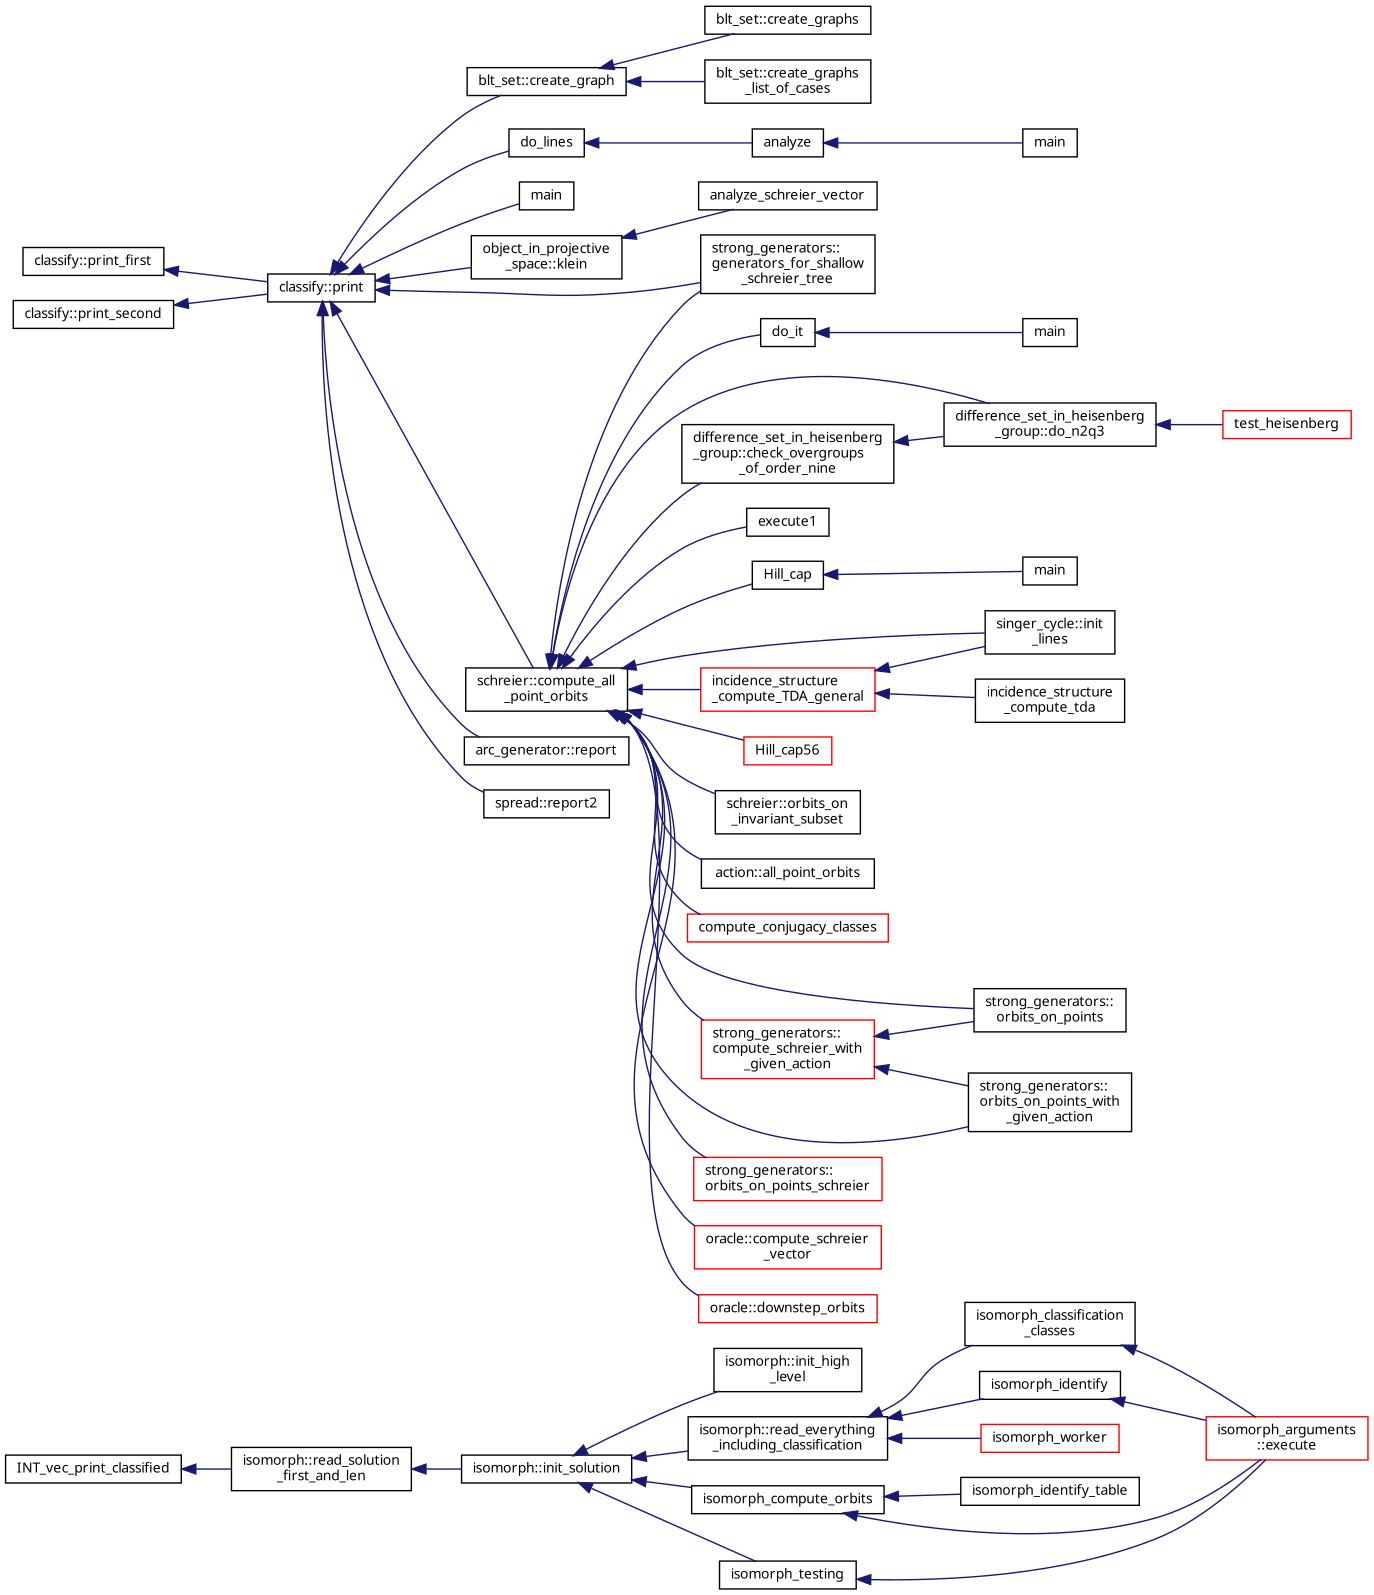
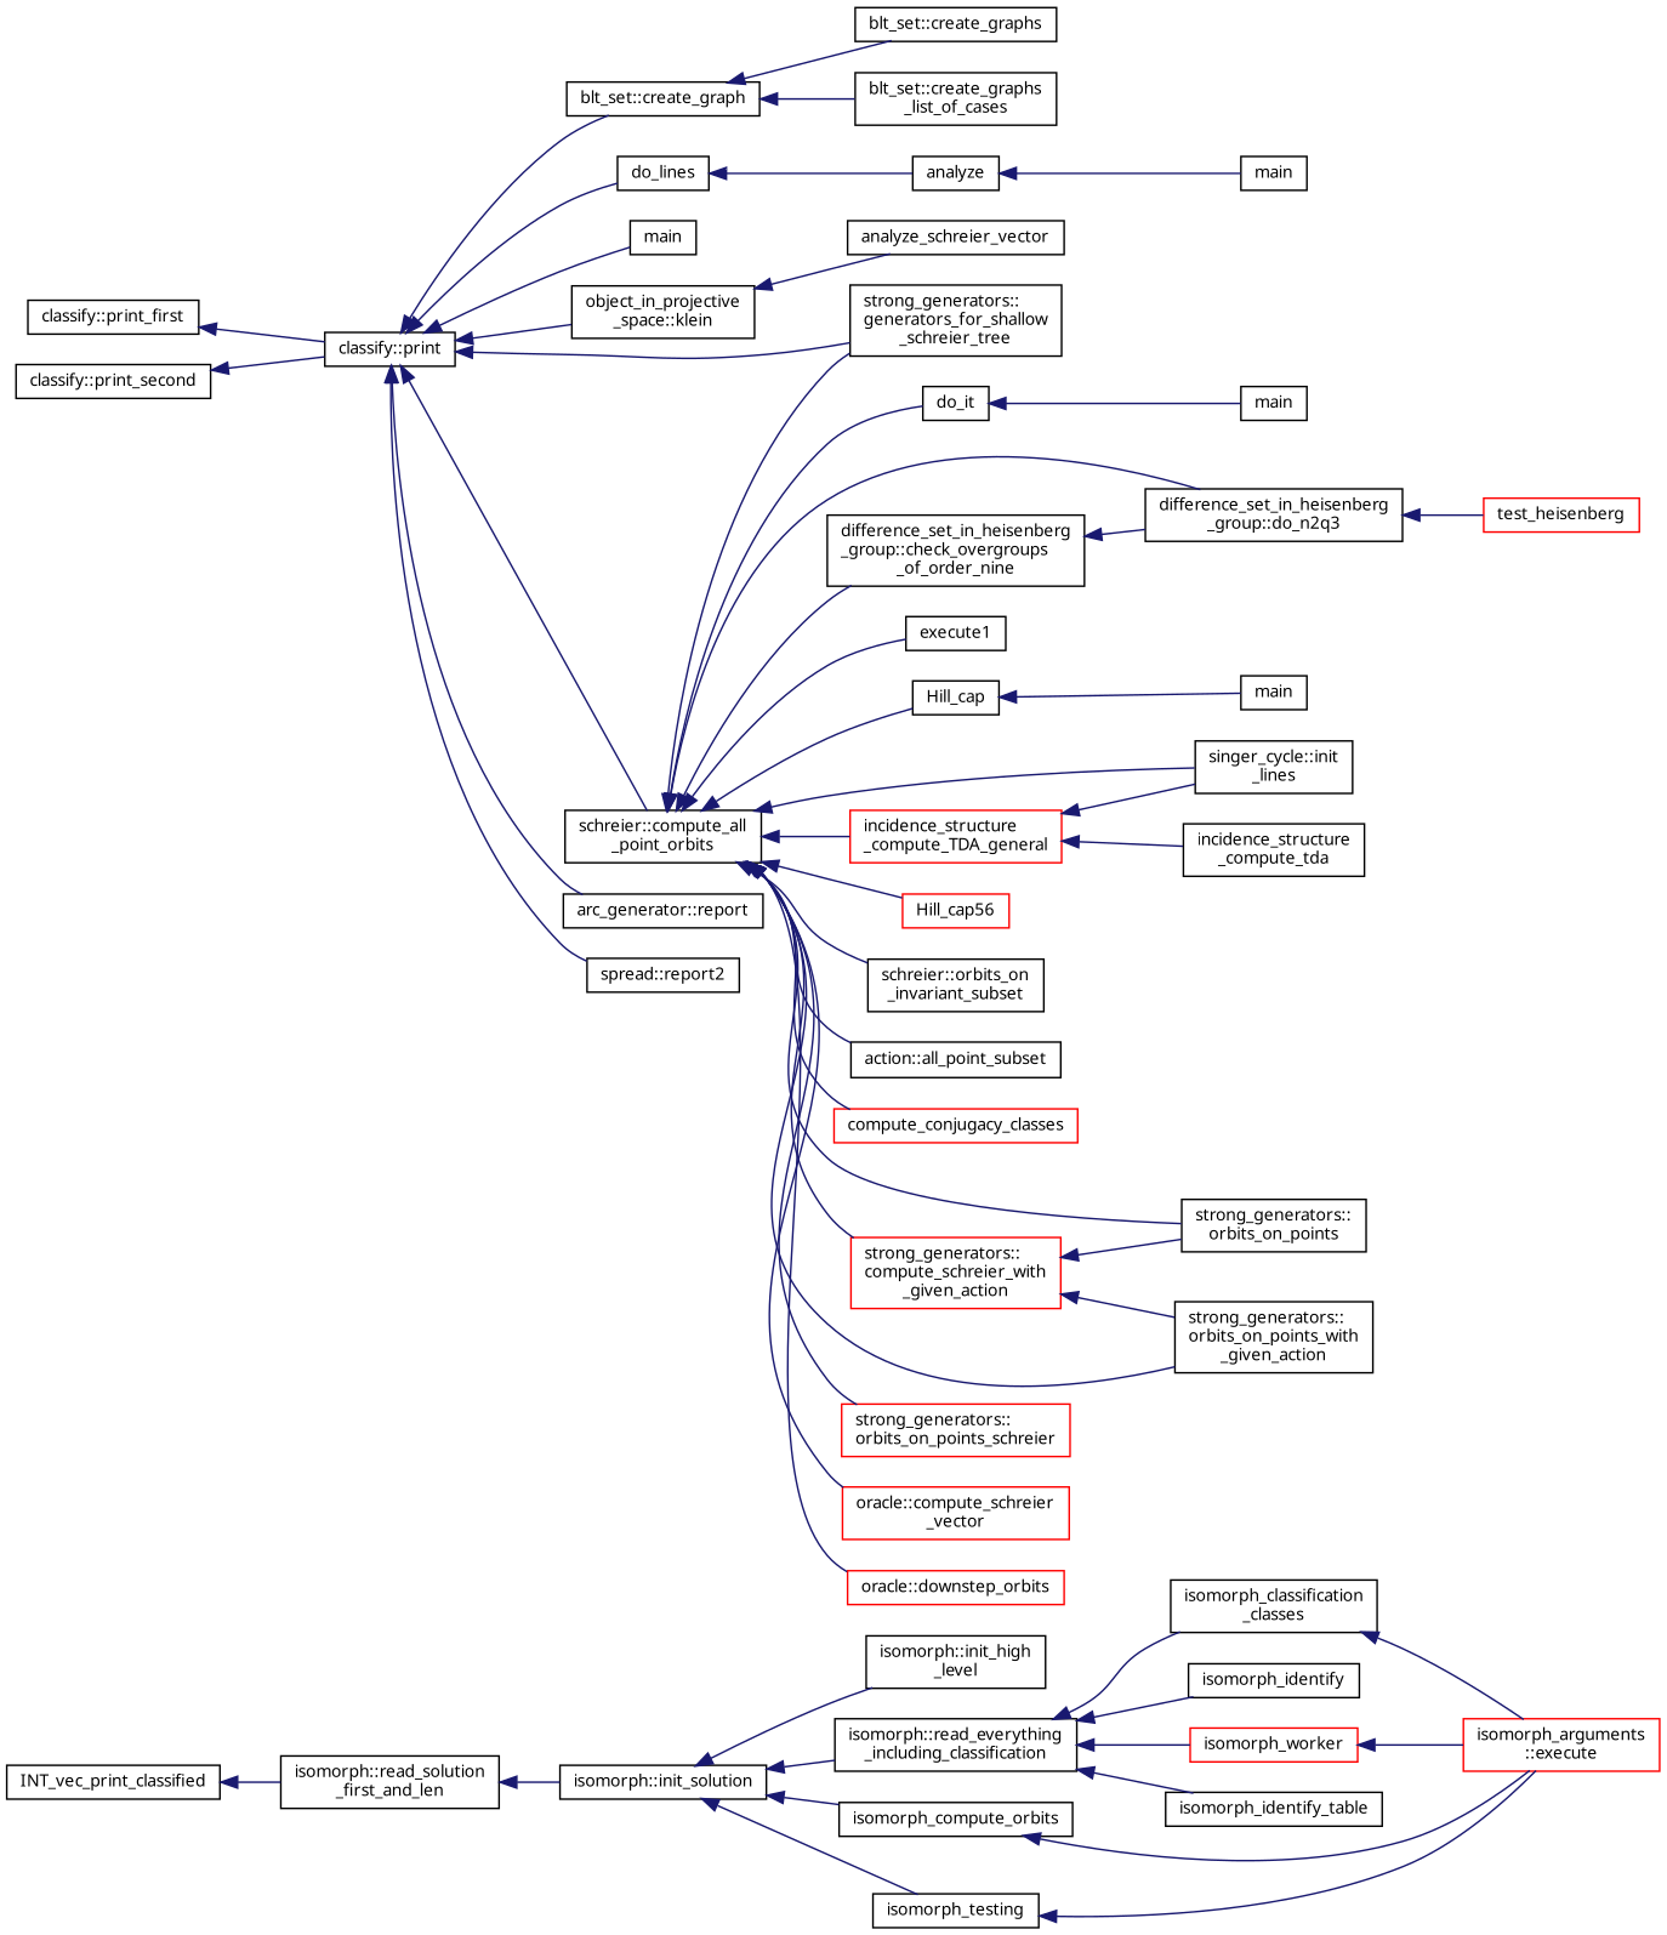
  digraph {
    fontname="Noto Sans"
    rankdir=LR
    node [color=black fillcolor=white fontname="Noto Sans" fontsize=10 shape=record style=filled]
    edge [color=midnightblue dir=back fontname="Noto Sans" fontsize=10 labelfontname=Helvetica labelfontsize=10 style=solid]
    n1 [height=0.2 label=INT_vec_print_classified width=0.4]
    n2 [height=0.2 label="isomorph::read_solution\l_first_and_len" width=0.4]
    n3 [height=0.2 label="classify::print_first" width=0.4]
    n4 [height=0.2 label="classify::print" width=0.4]
    n5 [height=0.2 label="classify::print_second" width=0.4]
    n6 [height=0.2 label="isomorph::init_solution" width=0.4]
    n7 [height=0.2 label="isomorph::init_high\l_level" width=0.4]
    n8 [height=0.2 label="isomorph::read_everything\l_including_classification" width=0.4]
    n9 [height=0.2 label=isomorph_compute_orbits width=0.4]
    n10 [height=0.2 label=isomorph_testing width=0.4]
    n11 [height=0.2 label="isomorph_classification\l_classes" width=0.4]
    n12 [height=0.2 label=isomorph_identify width=0.4]
    n13 [height=0.2 label=isomorph_identify_table width=0.4]
    n14 [color=red height=0.2 label=isomorph_worker width=0.4]
    n15 [color=red height=0.2 label="isomorph_arguments\l::execute" width=0.4]
    n16 [height=0.2 label="blt_set::create_graph" width=0.4]
    n17 [height=0.2 label=do_lines width=0.4]
    n18 [height=0.2 label=main width=0.4]
    n19 [height=0.2 label="object_in_projective\l_space::klein" width=0.4]
    n20 [height=0.2 label="schreier::compute_all\l_point_orbits" width=0.4]
    n21 [height=0.2 label="strong_generators::\lgenerators_for_shallow\l_schreier_tree" width=0.4]
    n22 [height=0.2 label="arc_generator::report" width=0.4]
    n23 [height=0.2 label="spread::report2" width=0.4]
    n24 [height=0.2 label="blt_set::create_graphs" width=0.4]
    n25 [height=0.2 label="blt_set::create_graphs\l_list_of_cases" width=0.4]
    n26 [height=0.2 label=analyze width=0.4]
    n27 [height=0.2 label=analyze_schreier_vector width=0.4]
    n28 [height=0.2 label=do_it width=0.4]
    n29 [height=0.2 label="difference_set_in_heisenberg\l_group::do_n2q3" width=0.4]
    n30 [height=0.2 label="difference_set_in_heisenberg\l_group::check_overgroups\l_of_order_nine" width=0.4]
    n31 [height=0.2 label=execute1 width=0.4]
    n32 [height=0.2 label=Hill_cap width=0.4]
    n33 [color=red height=0.2 label="incidence_structure\l_compute_TDA_general" width=0.4]
    n34 [height=0.2 label="singer_cycle::init\l_lines" width=0.4]
    n35 [color=red height=0.2 label=Hill_cap56 width=0.4]
    n36 [height=0.2 label="schreier::orbits_on\l_invariant_subset" width=0.4]
-   n37 [height=0.2 label="action::all_point_orbits" width=0.4]
+   n37 [height=0.2 label="action::all_point_subset" width=0.4]
    n38 [color=red height=0.2 label=compute_conjugacy_classes width=0.4]
    n39 [color=red height=0.2 label="strong_generators::\lcompute_schreier_with\l_given_action" width=0.4]
    n40 [height=0.2 label="strong_generators::\lorbits_on_points" width=0.4]
    n41 [height=0.2 label="strong_generators::\lorbits_on_points_with\l_given_action" width=0.4]
    n42 [color=red height=0.2 label="strong_generators::\lorbits_on_points_schreier" width=0.4]
    n43 [color=red height=0.2 label="oracle::compute_schreier\l_vector" width=0.4]
    n44 [color=red height=0.2 label="oracle::downstep_orbits" width=0.4]
    n45 [height=0.2 label=main width=0.4]
    n46 [height=0.2 label=main width=0.4]
    n47 [color=red height=0.2 label=test_heisenberg width=0.4]
    n48 [height=0.2 label=main width=0.4]
    n49 [height=0.2 label="incidence_structure\l_compute_tda" width=0.4]
    n1 -> n2
    n2 -> n6
    n3 -> n4
    n4 -> n16
    n4 -> n17
    n4 -> n18
    n4 -> n19
    n4 -> n20
    n4 -> n21
    n4 -> n22
    n4 -> n23
    n5 -> n4
    n6 -> n7
    n6 -> n8
    n6 -> n9
    n6 -> n10
    n8 -> n11
    n8 -> n12
-   n9 -> n13
+   n8 -> n13
    n8 -> n14
    n9 -> n15
    n10 -> n15
    n11 -> n15
-   n12 -> n15
+   n14 -> n15
    n16 -> n24
    n16 -> n25
    n17 -> n26
    n19 -> n27
    n20 -> n21
    n20 -> n28
    n20 -> n29
    n20 -> n30
    n20 -> n31
    n20 -> n32
    n20 -> n33
    n20 -> n34
    n20 -> n35
    n20 -> n36
    n20 -> n37
    n20 -> n38
    n20 -> n39
    n20 -> n40
    n20 -> n41
    n20 -> n42
    n20 -> n43
    n20 -> n44
    n26 -> n45
    n28 -> n46
    n29 -> n47
    n30 -> n29
    n32 -> n48
    n33 -> n34
    n33 -> n49
    n39 -> n40
    n39 -> n41
  }
